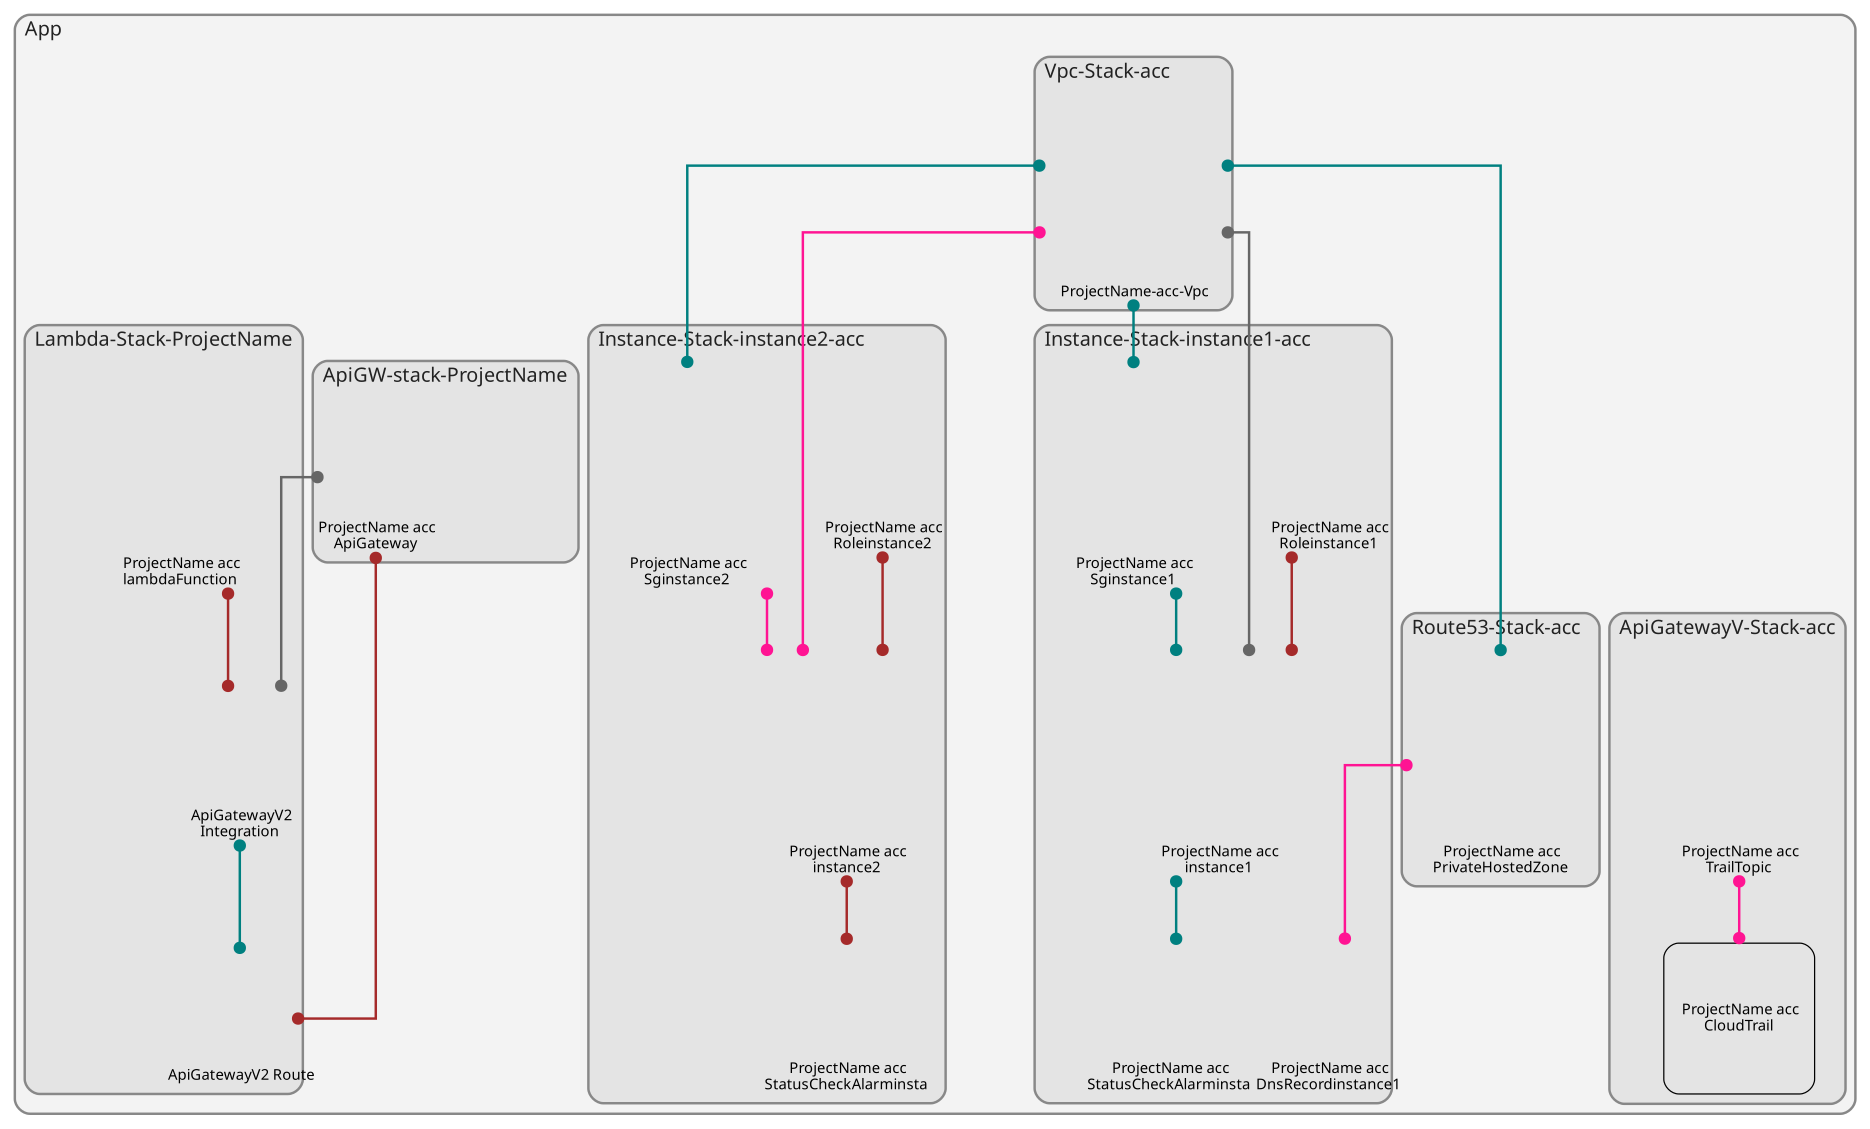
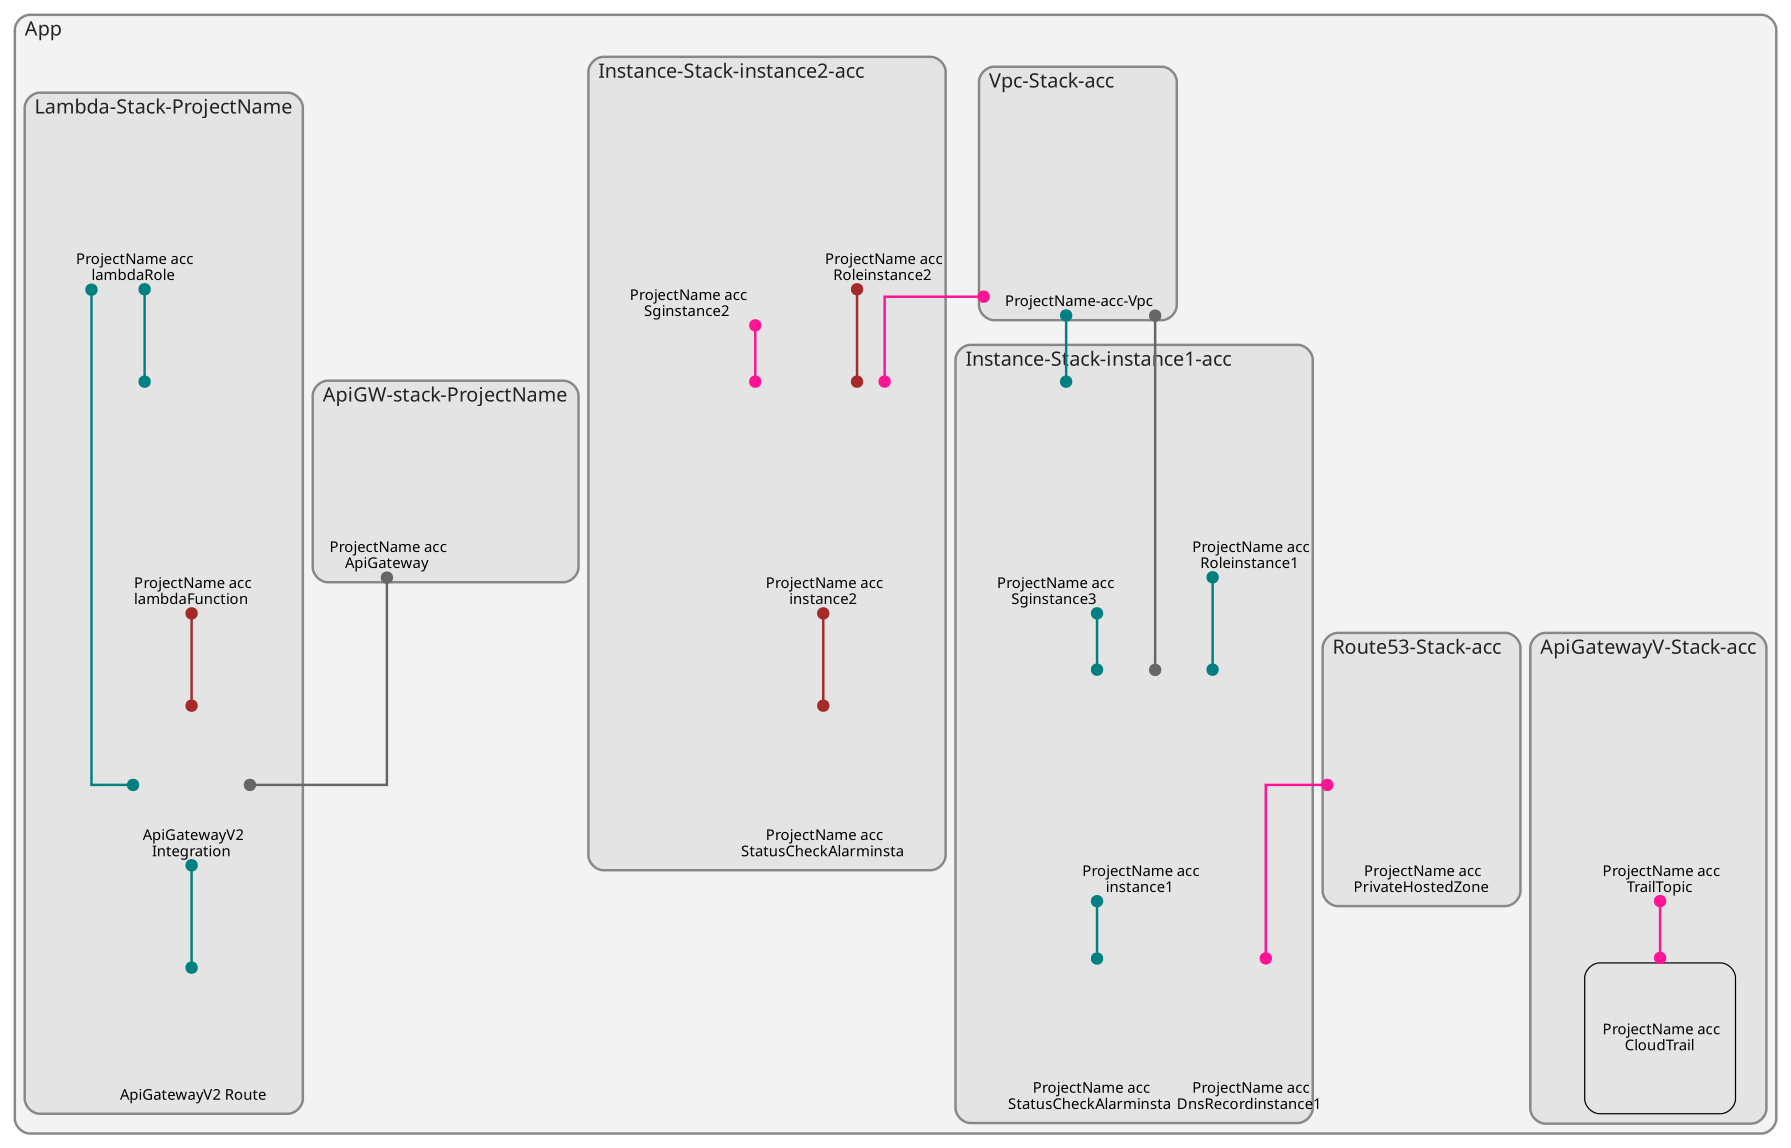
  digraph {
    compound=true
    fontcolor="#222222"
    fontname="Sans-Serif"
    fontsize=15
    nodesep=0.60
    rankdir=BT
    ranksep=0.75
    splines=ortho
    node [fixedsize=true fontname="Sans-Serif" fontsize=12 labelloc=b margin=8 penwidth=0 shape="node" style=rounded]
    edge [arrowhead=dot arrowtail=dot color=teal dir=both penwidth=2]
    n1 [height=2.4819999999999998 label=" ProjectName acc\nTrailTopic" width=2]
    n2 [height=1.7 label=" ProjectName acc\nCloudTrail" labelloc=c shape=box width=1.7 penwidth=""]
    n3 [height=2.266 label=" ProjectName-acc-Vpc" width=2]
    n4 [height=2.4819999999999998 label=" ProjectName acc\nPrivateHostedZone" width=2]
-   n5 [height=2.4819999999999998 label=" ProjectName acc\nSginstance1" width=2]
+   n5 [height=2.4819999999999998 label=" ProjectName acc\nSginstance3" width=2]
    n6 [height=1.682 label=" ProjectName acc\nRoleinstance1" width=1.2]
    n7 [height=2.4819999999999998 label=" ProjectName acc\ninstance1" width=2]
    n8 [height=1.682 label=" ProjectName acc\nStatusCheckAlarminsta" width=1.2]
    n9 [height=1.682 label=" ProjectName acc\nDnsRecordinstance1" width=1.2]
    n10 [height=2.4819999999999998 label=" ProjectName acc\nSginstance2" width=2]
    n11 [height=1.682 label=" ProjectName acc\nRoleinstance2" width=1.2]
    n12 [height=2.4819999999999998 label=" ProjectName acc\ninstance2" width=2]
    n13 [height=1.682 label=" ProjectName acc\nStatusCheckAlarminsta" width=1.2]
    n14 [height=1.682 label=" ProjectName acc\nApiGateway" width=1.2]
+   n15 [height=1.682 label=" ProjectName acc\nlambdaRole" width=1.2]
    n16 [height=2.4819999999999998 label=" ProjectName acc\nlambdaFunction" width=2]
    n17 [height=1.682 label=" ApiGatewayV2\nIntegration" width=1.2]
    n18 [height=1.466 label=" ApiGatewayV2 Route" width=1.2]
    subgraph sub_1 {
      subgraph cluster_2 {
        fillcolor="#f3f3f3"
        fontsize=16
        label=App
        labeljust=l
        labelloc=b
        pencolor="#888888"
        penwidth=2
        style="filled,rounded"
        subgraph cluster_3 {
          fillcolor="#e4e4e4"
          fontsize=16
          label="ApiGatewayV-Stack-acc"
          labeljust=l
          labelloc=b
          pencolor="#888888"
          penwidth=2
          style="filled,rounded"
          n1
          n2
        }
        subgraph cluster_4 {
          fillcolor="#e4e4e4"
          fontsize=16
          label="Vpc-Stack-acc"
          labeljust=l
          labelloc=b
          pencolor="#888888"
          penwidth=2
          style="filled,rounded"
          n3
        }
        subgraph cluster_5 {
          fillcolor="#e4e4e4"
          fontsize=16
          label="Route53-Stack-acc"
          labeljust=l
          labelloc=b
          pencolor="#888888"
          penwidth=2
          style="filled,rounded"
          n4
        }
        subgraph cluster_6 {
          fillcolor="#e4e4e4"
          fontsize=16
          label="Instance-Stack-instance1-acc"
          labeljust=l
          labelloc=b
          pencolor="#888888"
          penwidth=2
          style="filled,rounded"
          n5
          n6
          n7
          n8
          n9
        }
        subgraph cluster_7 {
          fillcolor="#e4e4e4"
          fontsize=16
          label="Instance-Stack-instance2-acc"
          labeljust=l
          labelloc=b
          pencolor="#888888"
          penwidth=2
          style="filled,rounded"
          n10
          n11
          n12
          n13
        }
        subgraph cluster_8 {
          fillcolor="#e4e4e4"
          fontsize=16
          label="ApiGW-stack-ProjectName"
          labeljust=l
          labelloc=b
          pencolor="#888888"
          penwidth=2
          style="filled,rounded"
          n14
        }
        subgraph cluster_9 {
          fillcolor="#e4e4e4"
          fontsize=16
          label="Lambda-Stack-ProjectName"
          labeljust=l
          labelloc=b
          pencolor="#888888"
          penwidth=2
          style="filled,rounded"
+         n15
          n16
          n17
          n18
        }
      }
    }
    n2 -> n1 [color=deeppink]
-   n4 -> n3
    n5 -> n3
    n7 -> n3 [color=gray40]
    n7 -> n5
-   n7 -> n6 [color=brown]
+   n7 -> n6
    n8 -> n7
    n9 -> n4 [color=deeppink]
-   n10 -> n3
    n12 -> n3 [color=deeppink]
    n12 -> n10 [color=deeppink]
    n12 -> n11 [color=brown]
    n13 -> n12 [color=brown]
+   n16 -> n15
    n17 -> n14 [color=gray40]
+   n17 -> n15
    n17 -> n16 [color=brown]
-   n18 -> n14 [color=brown]
    n18 -> n17
  }
